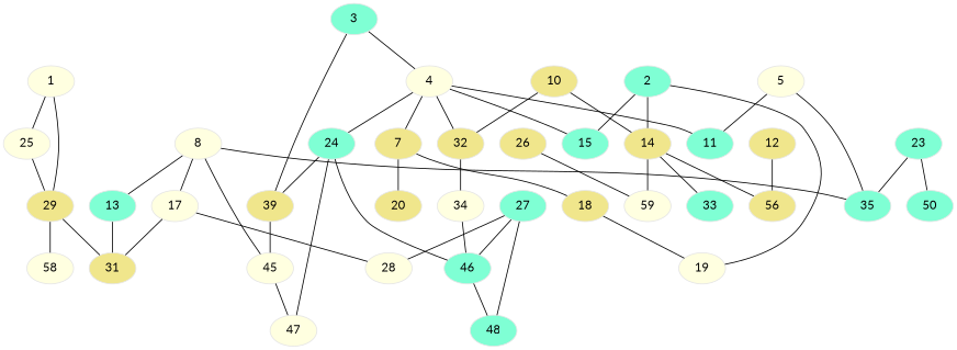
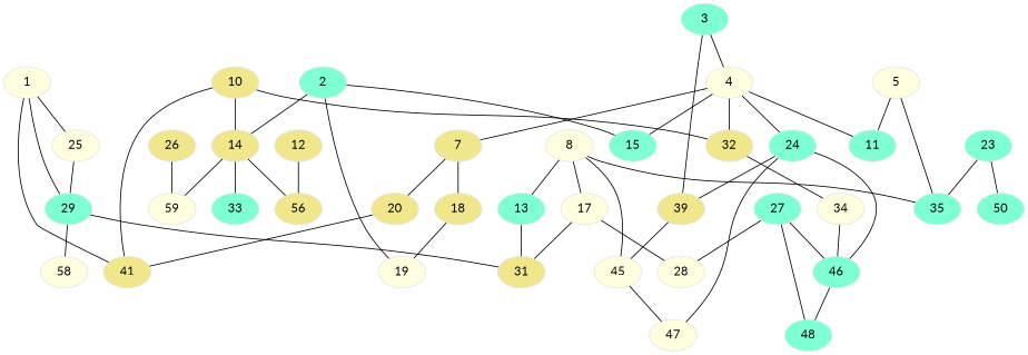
  graph {
    fontname=Lato
    node [color=gray90 fillcolor=aquamarine fontname=Lato style=filled]
    edge [fontname=Lato weight=1.0]
    1 [fillcolor=lightyellow]
    25 [fillcolor=lightyellow]
-   29 [fillcolor=khaki]
+   29
+   41 [fillcolor=khaki]
    31 [fillcolor=khaki]
    58 [fillcolor=lightyellow]
    2
    14 [fillcolor=khaki]
    15
    19 [fillcolor=lightyellow]
    59 [fillcolor=lightyellow]
    56 [fillcolor=khaki]
    33
    3
    4 [fillcolor=lightyellow]
    39 [fillcolor=khaki]
    7 [fillcolor=khaki]
    11
    24
    32 [fillcolor=khaki]
    45 [fillcolor=lightyellow]
    18 [fillcolor=khaki]
    20 [fillcolor=khaki]
    46
    47 [fillcolor=lightyellow]
    34 [fillcolor=lightyellow]
    5 [fillcolor=lightyellow]
    35
    8 [fillcolor=lightyellow]
    13
    17 [fillcolor=lightyellow]
    28 [fillcolor=lightyellow]
    10 [fillcolor=khaki]
    12 [fillcolor=khaki]
    23
    50
    48
    26 [fillcolor=khaki]
    27
    1 -- 25
    1 -- 29
+   1 -- 41
    25 -- 29
    29 -- 31
    29 -- 58
    2 -- 14 [weight=2.0]
    2 -- 15
    2 -- 19
    14 -- 59
    14 -- 56
    14 -- 33
    3 -- 4
    3 -- 39
    4 -- 15
    4 -- 7
    4 -- 11
    4 -- 24
    4 -- 32
    39 -- 45
    7 -- 18
    7 -- 20
    24 -- 39
    24 -- 46
    24 -- 47
    32 -- 34
    45 -- 47
    18 -- 19
+   20 -- 41
    46 -- 48
    34 -- 46
    5 -- 11
    5 -- 35
    8 -- 45
    8 -- 35
    8 -- 13
    8 -- 17
    13 -- 31 [weight=2.0]
    17 -- 31
    17 -- 28
+   10 -- 41
    10 -- 14
    10 -- 32
    12 -- 56
    23 -- 35
    23 -- 50
    26 -- 59
    27 -- 46
    27 -- 28
    27 -- 48
  }
